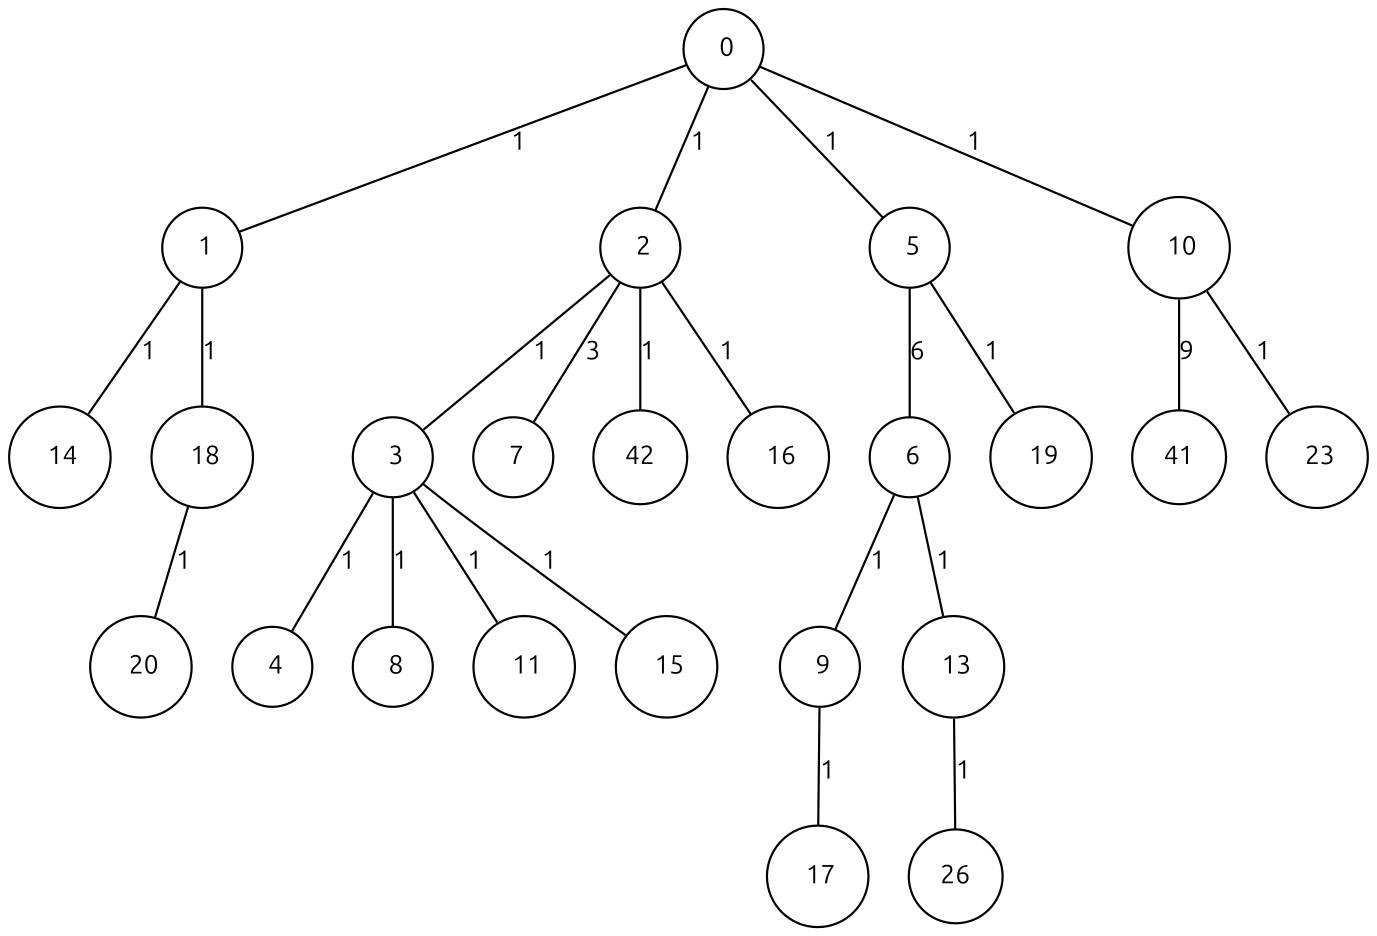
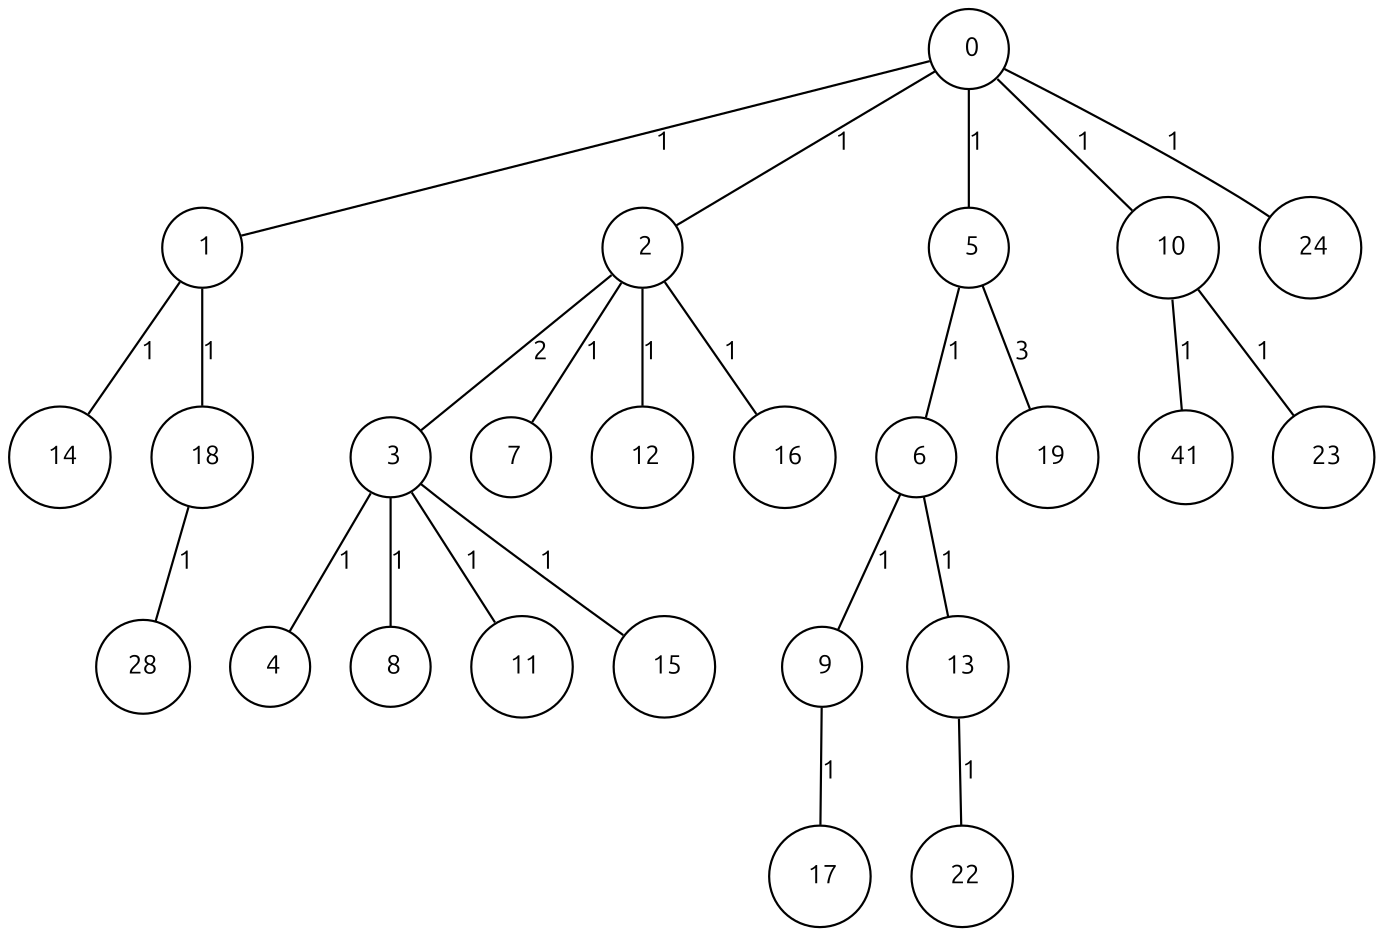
  graph {
    fixedsize="true;"
    fontname=Ubuntu
    node [color=black fontname=Ubuntu fontsize=12 hight=.12 shape=circle]
    edge [fontname=Ubuntu fontsize=12]
    n1 [label=" 0" width=.12]
    n2 [label=" 1" width=.12]
    n3 [label=" 2" width=.12]
    n4 [label=" 5" width=.12]
    n5 [label=" 10" width=.12]
+   n6 [label=" 24" width=.12]
    n7 [label=" 14" width=.12]
    n8 [label=" 18" width=.12]
    n9 [label=" 3" width=.12]
    n10 [label=" 7" width=.12]
-   n11 [label=42 width=.12]
+   n11 [label=" 12" width=.12]
    n12 [label=" 16" width=.12]
    n13 [label=" 6" width=.12]
    n14 [label=" 19" width=.12]
    n15 [label=41 width=.12]
    n16 [label=" 23" width=.12]
-   n17 [label=" 20" width=.12]
+   n17 [label=28 width=.12]
    n18 [label=" 4" width=.12]
    n19 [label=" 8" width=.12]
    n20 [label=" 11" width=.12]
    n21 [label=" 15" width=.12]
    n22 [label=" 9" width=.12]
    n23 [label=" 13" width=.12]
    n24 [label=" 17" width=.12]
-   n25 [label=26 width=.12]
+   n25 [label=" 22" width=.12]
    n1 -- n2 [label=1]
    n1 -- n3 [label=1]
    n1 -- n4 [label=1]
    n1 -- n5 [label=1]
+   n1 -- n6 [label=1]
    n2 -- n7 [label=1]
    n2 -- n8 [label=1]
-   n3 -- n9 [label=1]
-   n3 -- n10 [label=3]
+   n3 -- n9 [label=2]
+   n3 -- n10 [label=1]
    n3 -- n11 [label=1]
    n3 -- n12 [label=1]
-   n4 -- n13 [label=6]
-   n4 -- n14 [label=1]
-   n5 -- n15 [label=9]
+   n4 -- n13 [label=1]
+   n4 -- n14 [label=3]
+   n5 -- n15 [label=1]
    n5 -- n16 [label=1]
    n8 -- n17 [label=1]
    n9 -- n18 [label=1]
    n9 -- n19 [label=1]
    n9 -- n20 [label=1]
    n9 -- n21 [label=1]
    n13 -- n22 [label=1]
    n13 -- n23 [label=1]
    n22 -- n24 [label=1]
    n23 -- n25 [label=1]
  }
